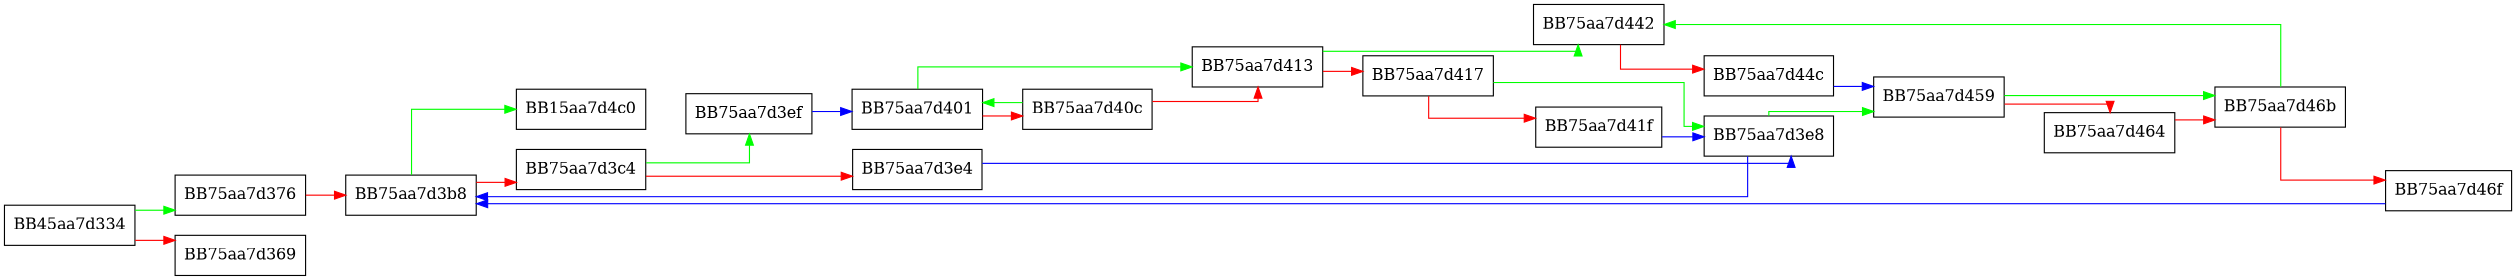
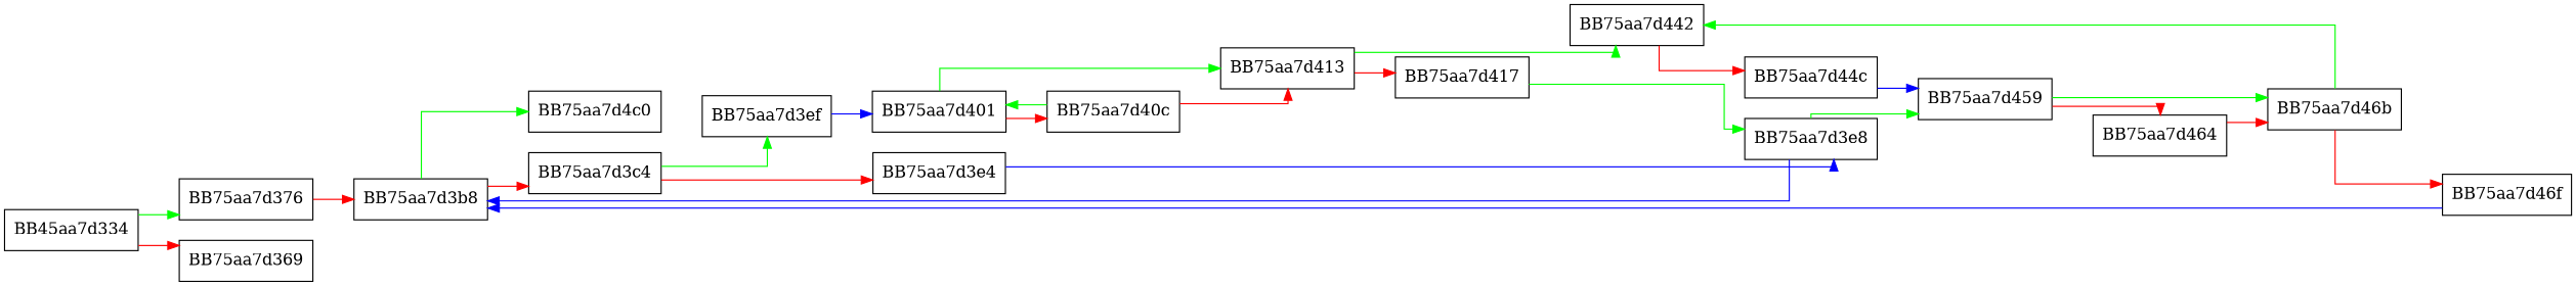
  digraph {
    rankdir=LR
    splines=ortho
    node [shape=box]
    edge [color=red]
    n1 [label=BB45aa7d334]
    BB75aa7d376
    BB75aa7d369
    BB75aa7d3b8
-   BB75aa7d4c0 [label=BB15aa7d4c0]
+   BB75aa7d4c0
    BB75aa7d3c4
    BB75aa7d3ef
    BB75aa7d3e4
    BB75aa7d401
    BB75aa7d3e8
    BB75aa7d413
    BB75aa7d40c
    BB75aa7d459
    BB75aa7d442
    BB75aa7d417
    BB75aa7d44c
-   BB75aa7d41f
    BB75aa7d46b
    BB75aa7d464
    BB75aa7d46f
    n1 -> BB75aa7d376 [color=green]
    n1 -> BB75aa7d369
    BB75aa7d376 -> BB75aa7d3b8
    BB75aa7d3b8 -> BB75aa7d4c0 [color=green]
    BB75aa7d3b8 -> BB75aa7d3c4
    BB75aa7d3c4 -> BB75aa7d3ef [color=green]
    BB75aa7d3c4 -> BB75aa7d3e4
    BB75aa7d3ef -> BB75aa7d401 [color=blue]
    BB75aa7d3e4 -> BB75aa7d3e8 [color=blue]
    BB75aa7d401 -> BB75aa7d413 [color=green]
    BB75aa7d401 -> BB75aa7d40c
    BB75aa7d3e8 -> BB75aa7d3b8 [color=blue]
    BB75aa7d3e8 -> BB75aa7d459 [color=green]
    BB75aa7d413 -> BB75aa7d442 [color=green]
    BB75aa7d413 -> BB75aa7d417
    BB75aa7d40c -> BB75aa7d401 [color=green]
    BB75aa7d40c -> BB75aa7d413
    BB75aa7d459 -> BB75aa7d46b [color=green]
    BB75aa7d459 -> BB75aa7d464
    BB75aa7d442 -> BB75aa7d44c
    BB75aa7d417 -> BB75aa7d3e8 [color=green]
-   BB75aa7d417 -> BB75aa7d41f
    BB75aa7d44c -> BB75aa7d459 [color=blue]
-   BB75aa7d41f -> BB75aa7d3e8 [color=blue]
    BB75aa7d46b -> BB75aa7d442 [color=green]
    BB75aa7d46b -> BB75aa7d46f
    BB75aa7d464 -> BB75aa7d46b
    BB75aa7d46f -> BB75aa7d3b8 [color=blue]
  }
